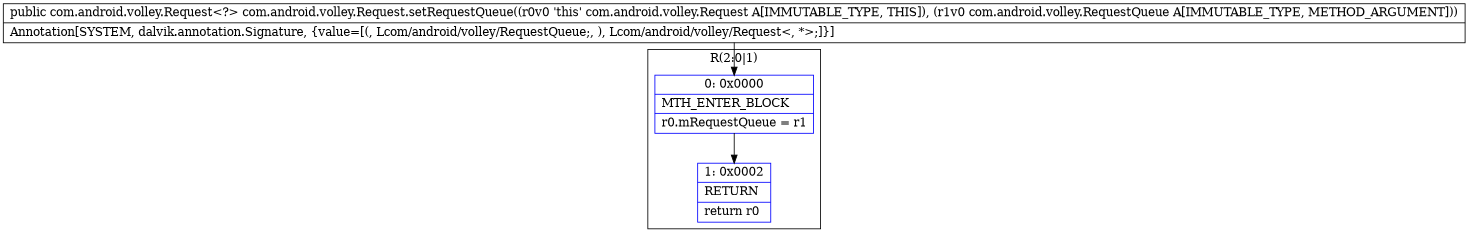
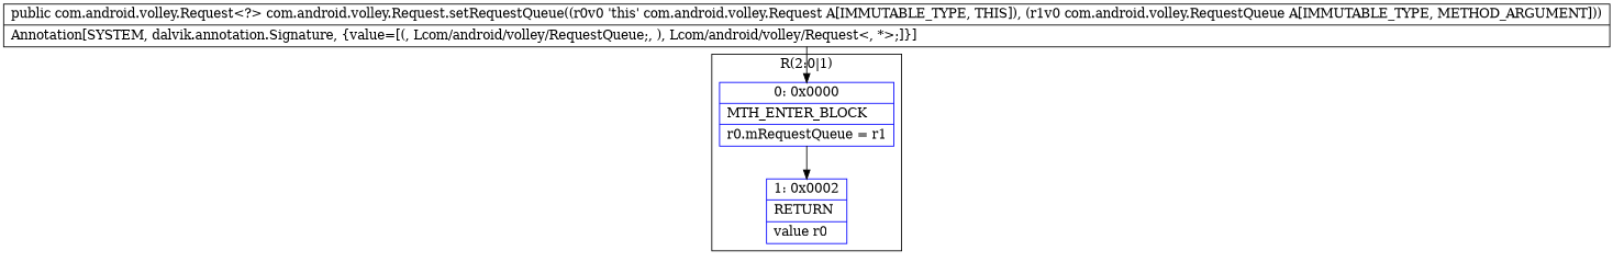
  digraph {
    node [color=blue shape=record]
    n1 [label="{0\:\ 0x0000|MTH_ENTER_BLOCK\l|r0.mRequestQueue = r1\l}"]
-   n2 [label="{1\:\ 0x0002|RETURN\l|return r0\l}"]
+   n2 [label="{1\:\ 0x0002|RETURN\l|value r0\l}"]
    n3 [label="{public com.android.volley.Request\<?\> com.android.volley.Request.setRequestQueue((r0v0 'this' com.android.volley.Request A[IMMUTABLE_TYPE, THIS]), (r1v0 com.android.volley.RequestQueue A[IMMUTABLE_TYPE, METHOD_ARGUMENT]))  | Annotation[SYSTEM, dalvik.annotation.Signature, \{value=[(, Lcom\/android\/volley\/RequestQueue;, ), Lcom\/android\/volley\/Request\<, *\>;]\}]\l}" color=""]
    subgraph cluster_1 {
      label="R(2:0|1)"
      n1
      n2
    }
    n1 -> n2
    n3 -> n1
  }
